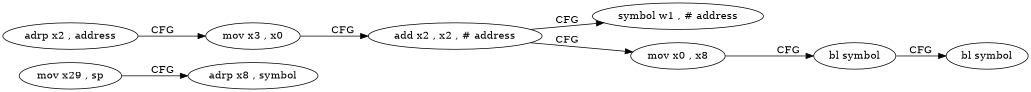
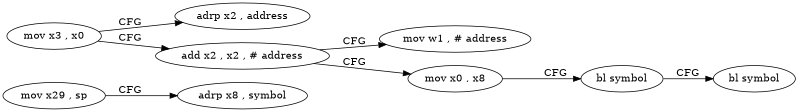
  digraph {
    rankdir=LR
    n1 [label="mov x29 , sp"]
    n2 [label="adrp x8 , symbol"]
    n3 [label="adrp x2 , address"]
    n4 [label="mov x3 , x0"]
    n5 [label="add x2 , x2 , # address"]
-   n6 [label="symbol w1 , # address"]
+   n6 [label="mov w1 , # address"]
    n7 [label="mov x0 , x8"]
    n8 [label="bl symbol"]
    n9 [label="bl symbol"]
    n1 -> n2 [label=CFG]
-   n3 -> n4 [label=CFG]
+   n4 -> n3 [label=CFG]
    n4 -> n5 [label=CFG]
    n5 -> n6 [label=CFG]
    n5 -> n7 [label=CFG]
    n7 -> n8 [label=CFG]
    n8 -> n9 [label=CFG]
  }
